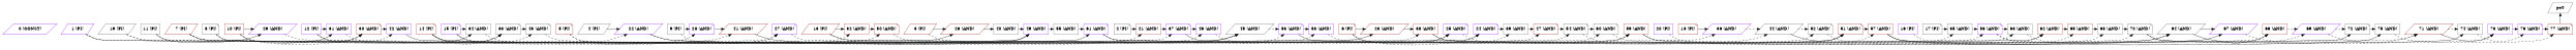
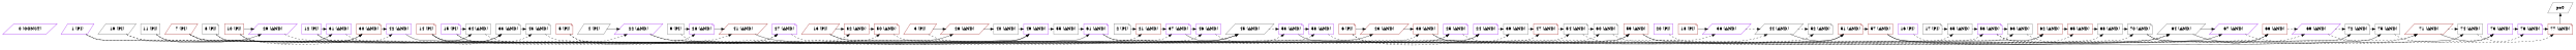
  digraph {
    rankdir=BT
    node [color=gray40 fillcolor=white shape=note style=filled]
    edge [style=dashed]
    n1 [color=purple label="0 (CONST)" shape=parallelogram]
    n2 [color=purple label="1 (PI)" shape=parallelogram]
    n3 [label="2 (PI)"]
    n4 [color=brown label="3 (PI)" shape=parallelogram]
    n5 [label="4 (PI)" shape=parallelogram]
    n6 [color=brown label="5 (PI)"]
    n7 [color=brown label="6 (PI)"]
    n8 [color=brown label="7 (PI)" shape=parallelogram]
    n9 [label="8 (PI)"]
    n10 [label="9 (PI)" shape=box]
    n11 [color=brown label="10 (PI)" shape=box]
    n12 [label="11 (PI)" shape=box]
    n13 [color=purple label="12 (PI)" shape=box]
    n14 [color=brown label="13 (PI)" shape=parallelogram]
    n15 [color=brown label="14 (PI)"]
    n16 [color=purple label="15 (PI)"]
    n17 [color=purple label="16 (PI)" shape=box]
    n18 [label="17 (PI)"]
    n19 [color=brown label="18 (PI)"]
    n20 [label="19 (PI)" shape=parallelogram]
    n21 [color=purple label="20 (PI)" shape=box]
    n22 [color=brown label="21 (AND)" shape=box]
    n23 [color=purple label="37 (AND)"]
    n24 [color=purple label="22 (AND)" shape=parallelogram]
    n25 [label="45 (AND)" shape=parallelogram]
    n26 [color=purple label="46 (AND)" shape=box]
    n27 [color=purple label="53 (AND)"]
    n28 [color=purple label="24 (AND)"]
    n29 [color=purple label="25 (AND)"]
    n30 [label="39 (AND)" shape=box]
    n31 [color=purple label="27 (AND)"]
    n32 [color=brown label="47 (AND)"]
    n33 [color=purple label="29 (AND)" shape=parallelogram]
    n34 [label="54 (AND)"]
    n35 [color=brown label="32 (AND)" shape=box]
    n36 [label="33 (AND)"]
    n37 [label="34 (AND)" shape=box]
    n38 [label="43 (AND)"]
    n39 [color=brown label="50 (AND)"]
    n40 [label="35 (AND)" shape=box]
    n41 [color=purple label="56 (AND)"]
    n42 [color=purple label="36 (AND)" shape=parallelogram]
    n43 [label="44 (AND)" shape=parallelogram]
    n44 [color=brown label="23 (AND)" shape=parallelogram]
    n45 [color=brown label="38 (AND)" shape=box]
    n46 [color=brown label="51 (AND)"]
    n47 [label="52 (AND)"]
    n48 [color=brown label="57 (AND)" shape=box]
    n49 [label="64 (AND)" shape=parallelogram]
    n50 [color=brown label="59 (AND)" shape=box]
    n51 [color=brown label="66 (AND)" shape=box]
    n52 [color=purple label="67 (AND)" shape=parallelogram]
    n53 [color=purple label="69 (AND)" shape=parallelogram]
    n54 [color=brown label="26 (AND)" shape=parallelogram]
    n55 [label="40 (AND)" shape=box]
    n56 [color=purple label="28 (AND)"]
    n57 [color=brown label="41 (AND)" shape=parallelogram]
    n58 [color=purple label="49 (AND)" shape=box]
    n59 [label="55 (AND)" shape=box]
    n60 [color=brown label="30 (AND)"]
    n61 [color=purple label="31 (AND)" shape=box]
    n62 [color=purple label="42 (AND)" shape=box]
    n63 [color=purple label="61 (AND)"]
    n64 [label="60 (AND)"]
    n65 [color=brown label="62 (AND)" shape=box]
    n66 [label="63 (AND)" shape=box]
    n67 [color=brown label="65 (AND)" shape=box]
    n68 [label="68 (AND)" shape=box]
    n69 [color=purple label="58 (AND)" shape=box]
    n70 [label="70 (AND)"]
    n71 [color=brown label="71 (AND)" shape=parallelogram]
    n72 [color=purple label="73 (AND)" shape=box]
    n73 [label="74 (AND)" shape=box]
    n74 [color=purple label="76 (AND)"]
    n75 [label="72 (AND)"]
    n76 [label="75 (AND)" shape=box]
    n77 [color=brown label="77 (AND)"]
    po0 [shape=parallelogram]
    subgraph sub_1 {
      rank=same
      n1
      n2
      n3
      n4
      n5
      n6
      n7
      n8
      n9
      n10
      n11
      n12
      n13
      n14
      n15
      n16
      n17
      n18
      n19
      n20
      n21
      n22
      n23
      n24
      n25
      n26
      n27
      n28
      n29
      n30
      n31
      n32
      n33
      n34
      n35
      n36
      n37
      n38
      n39
      n40
      n41
      n42
      n43
      n44
      n45
      n46
      n47
      n48
      n49
      n50
      n51
      n52
      n53
      n54
      n55
      n56
      n57
      n58
      n59
      n60
      n61
      n62
      n63
      n64
      n65
      n66
      n67
      n68
      n69
      n70
      n71
      n72
      n73
      n74
      n75
      n76
      n77
    }
    subgraph sub_2 {
      rank=same
      po0
    }
    n2 -> n23
    n2 -> n44 [style=solid]
    n3 -> n22 [style=solid]
    n4 -> n22
    n4 -> n54 [style=solid]
    n5 -> n24 [style=solid]
    n6 -> n24
    n6 -> n56
    n7 -> n28
-   n7 -> n29 [style=solid]
+   n7 -> n29
    n7 -> n44 [style=solid]
    n8 -> n28 [style=solid]
    n8 -> n29
    n8 -> n64
    n9 -> n31
    n9 -> n54 [style=solid]
    n10 -> n31
    n10 -> n56
    n11 -> n33 [style=solid]
    n11 -> n60
    n11 -> n61 [style=solid]
    n12 -> n33 [style=solid]
    n12 -> n45
    n13 -> n35
    n13 -> n60 [style=solid]
    n13 -> n61
    n14 -> n35 [style=solid]
    n14 -> n65 [style=solid]
    n14 -> n66
    n15 -> n36
    n15 -> n37 [style=solid]
    n15 -> n58 [style=solid]
    n16 -> n36 [style=solid]
    n16 -> n37
    n16 -> n57
    n17 -> n40
    n18 -> n40
    n19 -> n42 [style=solid]
    n20 -> n42
    n20 -> n69
    n21 -> n43
    n22 -> n23
    n23 -> n25 [style=solid]
    n23 -> n26
    n24 -> n25 [style=solid]
    n24 -> n26
    n25 -> n27
    n26 -> n27
    n27 -> n50 [style=solid]
    n27 -> n69 [style=solid]
    n28 -> n30
    n29 -> n30
    n30 -> n32 [style=solid]
    n31 -> n32
    n32 -> n34
    n33 -> n34
    n34 -> n50
    n34 -> n64 [style=solid]
    n35 -> n39
    n36 -> n38
    n37 -> n38
    n38 -> n39
    n39 -> n41
    n40 -> n41
    n41 -> n49
    n41 -> n65
    n41 -> n66 [style=solid]
    n42 -> n43
    n43 -> n46 [style=solid]
    n43 -> n47
    n44 -> n45 [style=solid]
    n45 -> n46 [style=solid]
    n45 -> n47
    n46 -> n48
-   n47 -> n48
    n48 -> n49 [style=solid]
    n48 -> n76 [style=solid]
    n49 -> n51 [style=solid]
    n49 -> n52 [style=solid]
    n50 -> n51
    n50 -> n52 [style=solid]
    n51 -> n53
    n52 -> n53
    n53 -> n71
    n53 -> n75
    n54 -> n55 [style=solid]
    n55 -> n58 [style=solid]
    n56 -> n57 [style=solid]
    n57 -> n58 [style=solid]
    n58 -> n59
    n59 -> n63 [style=solid]
    n60 -> n62
    n61 -> n62
    n62 -> n63 [style=solid]
    n63 -> n71
    n63 -> n75 [style=solid]
    n64 -> n68
    n65 -> n67
    n66 -> n67
    n67 -> n68 [style=solid]
    n68 -> n70
    n69 -> n70
    n70 -> n72
    n70 -> n73 [style=solid]
    n71 -> n72 [style=solid]
    n71 -> n73
    n72 -> n74
    n73 -> n74
    n74 -> n77 [style=solid]
    n75 -> n76
    n76 -> n77
    n77 -> po0 [style=solid]
  }
